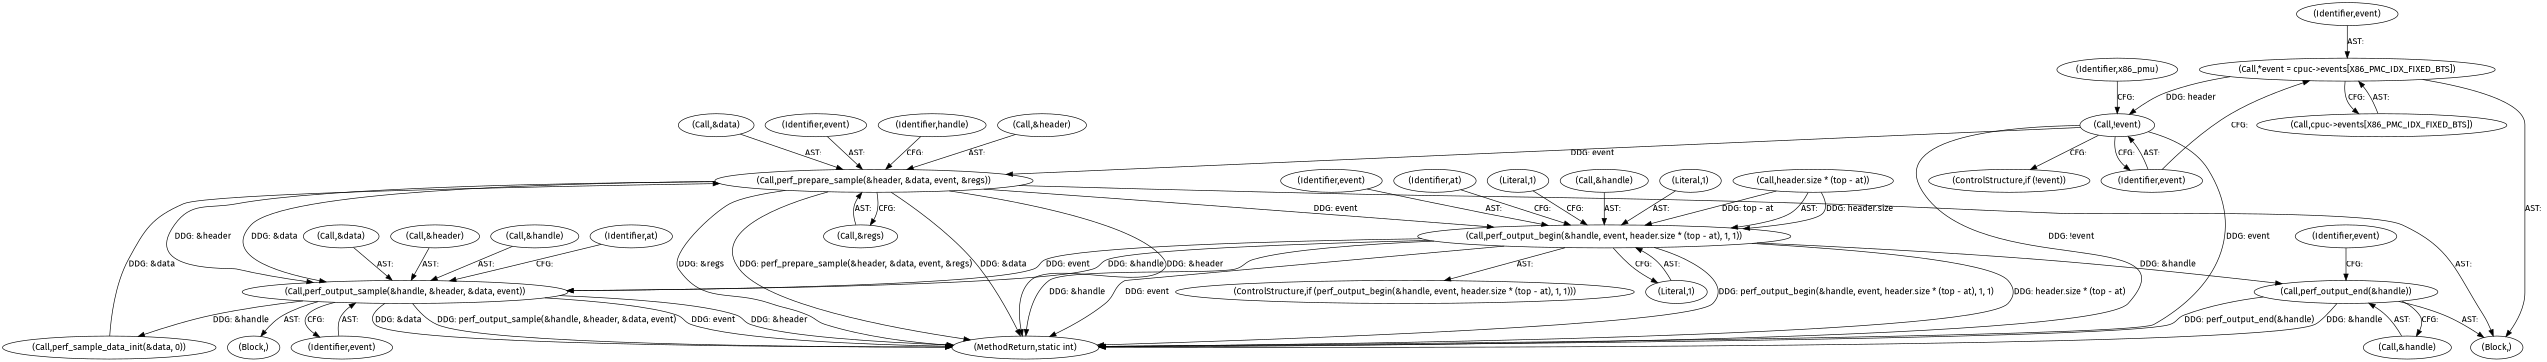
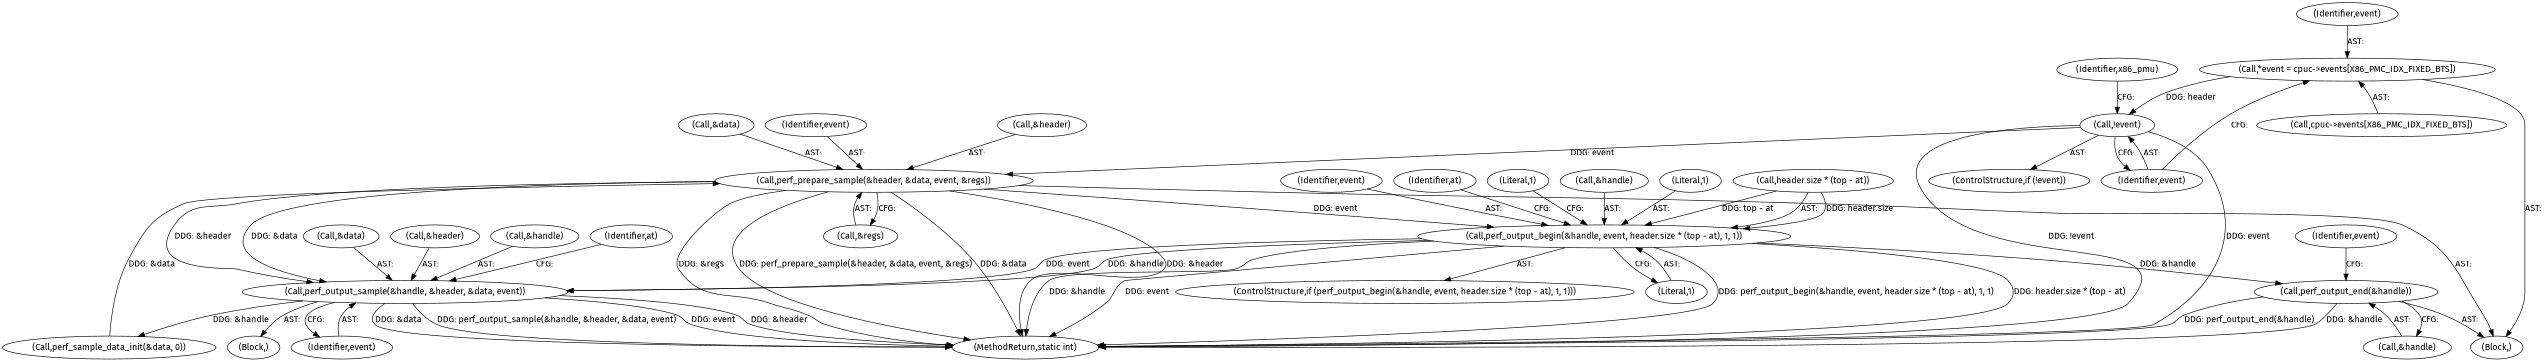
  digraph {
    fontname="Fira Sans"
    node [fontname="Fira Sans"]
    edge [fontname="Fira Sans"]
    n1 [label="(Call,*event = cpuc->events[X86_PMC_IDX_FIXED_BTS])"]
    n2 [label="(Call,!event)"]
    n3 [label="(Block,)"]
    n4 [label="(Call,cpuc->events[X86_PMC_IDX_FIXED_BTS])"]
    n5 [label="(MethodReturn,static int)"]
    n6 [label="(Call,perf_prepare_sample(&header, &data, event, &regs))"]
    n7 [label="(ControlStructure,if (!event))"]
    n8 [label="(Identifier,event)"]
    n9 [label="(Call,perf_output_begin(&handle, event, header.size * (top - at), 1, 1))"]
    n10 [label="(Call,perf_output_sample(&handle, &header, &data, event))"]
    n11 [label="(Call,&regs)"]
    n12 [label="(Call,perf_output_end(&handle))"]
    n13 [label="(ControlStructure,if (perf_output_begin(&handle, event, header.size * (top - at), 1, 1)))"]
    n14 [label="(Literal,1)"]
    n15 [label="(Identifier,event)"]
    n16 [label="(Block,)"]
    n17 [label="(Call,perf_sample_data_init(&data, 0))"]
    n18 [label="(Call,&handle)"]
    n19 [label="(Call,&data)"]
    n20 [label="(Call,&data)"]
    n21 [label="(Call,&handle)"]
    n22 [label="(Literal,1)"]
    n23 [label="(Identifier,event)"]
    n24 [label="(Call,header.size * (top - at))"]
    n25 [label="(Identifier,event)"]
    n26 [label="(Call,&header)"]
    n27 [label="(Identifier,event)"]
    n28 [label="(Identifier,event)"]
    n29 [label="(Identifier,at)"]
    n30 [label="(Identifier,x86_pmu)"]
    n31 [label="(Call,&handle)"]
-   n32 [label="(Identifier,handle)"]
    n33 [label="(Identifier,at)"]
    n34 [label="(Call,&header)"]
    n35 [label="(Literal,1)"]
    n1 -> n2 [label="DDG: header"]
    n1 -> n3 [label="AST: "]
-   n1 -> n4 [label="CFG: "]
    n2 -> n5 [label="DDG: event"]
    n2 -> n5 [label="DDG: !event"]
    n2 -> n6 [label="DDG: event"]
-   n2 -> n7 [label="CFG: "]
+   n2 -> n7 [label="AST: "]
    n2 -> n8 [label="CFG: "]
    n4 -> n1 [label="AST: "]
    n6 -> n3 [label="AST: "]
    n6 -> n5 [label="DDG: &header"]
    n6 -> n5 [label="DDG: &regs"]
    n6 -> n5 [label="DDG: perf_prepare_sample(&header, &data, event, &regs)"]
    n6 -> n5 [label="DDG: &data"]
    n6 -> n9 [label="DDG: event"]
    n6 -> n10 [label="DDG: &header"]
    n6 -> n10 [label="DDG: &data"]
    n6 -> n11 [label="CFG: "]
    n8 -> n1 [label="CFG: "]
    n8 -> n2 [label="AST: "]
    n9 -> n5 [label="DDG: header.size * (top - at)"]
    n9 -> n5 [label="DDG: &handle"]
    n9 -> n5 [label="DDG: event"]
    n9 -> n5 [label="DDG: perf_output_begin(&handle, event, header.size * (top - at), 1, 1)"]
    n9 -> n10 [label="DDG: &handle"]
    n9 -> n10 [label="DDG: event"]
    n9 -> n12 [label="DDG: &handle"]
    n9 -> n13 [label="AST: "]
    n9 -> n14 [label="CFG: "]
    n10 -> n5 [label="DDG: perf_output_sample(&handle, &header, &data, event)"]
    n10 -> n5 [label="DDG: event"]
    n10 -> n5 [label="DDG: &header"]
    n10 -> n5 [label="DDG: &data"]
    n10 -> n15 [label="CFG: "]
    n10 -> n16 [label="AST: "]
    n10 -> n17 [label="DDG: &handle"]
    n11 -> n6 [label="AST: "]
    n12 -> n3 [label="AST: "]
    n12 -> n5 [label="DDG: perf_output_end(&handle)"]
    n12 -> n5 [label="DDG: &handle"]
    n12 -> n18 [label="CFG: "]
    n14 -> n9 [label="AST: "]
    n15 -> n10 [label="AST: "]
    n17 -> n6 [label="DDG: &data"]
    n18 -> n12 [label="AST: "]
    n19 -> n10 [label="AST: "]
    n20 -> n6 [label="AST: "]
    n21 -> n9 [label="AST: "]
    n22 -> n9 [label="AST: "]
    n23 -> n6 [label="AST: "]
    n24 -> n9 [label="AST: "]
    n24 -> n9 [label="DDG: header.size"]
    n24 -> n9 [label="DDG: top - at"]
    n25 -> n1 [label="AST: "]
    n26 -> n10 [label="AST: "]
    n27 -> n12 [label="CFG: "]
    n28 -> n9 [label="AST: "]
    n29 -> n9 [label="CFG: "]
    n30 -> n2 [label="CFG: "]
    n31 -> n10 [label="AST: "]
-   n32 -> n6 [label="CFG: "]
    n33 -> n10 [label="CFG: "]
    n34 -> n6 [label="AST: "]
    n35 -> n9 [label="CFG: "]
  }
